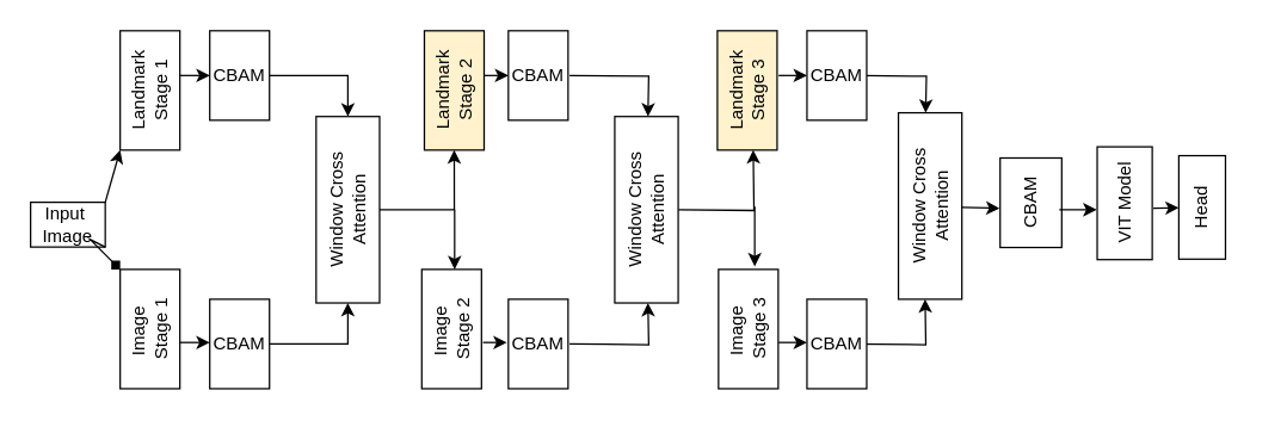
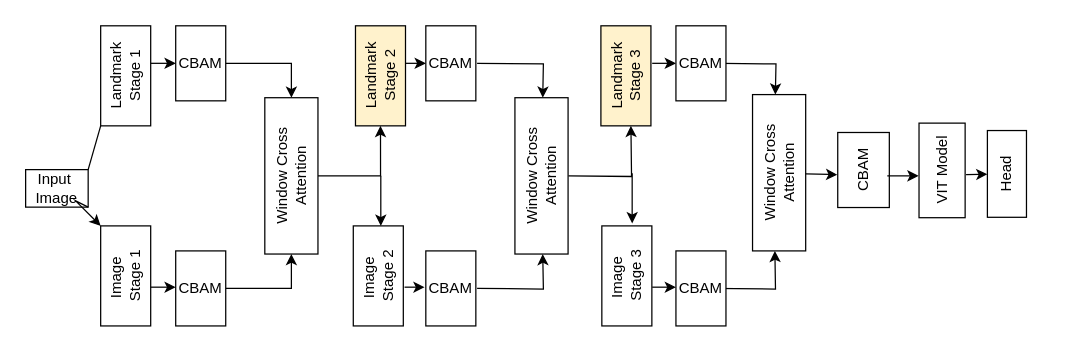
  <mxCell id="0" />
  <mxCell id="1" parent="0" />
  <mxCell id="2" value="Input&amp;nbsp;&lt;div&gt;Image&lt;/div&gt;" style="rounded=0;whiteSpace=wrap;html=1;" vertex="1" parent="1"><mxGeometry x="20" y="135" width="50" height="30" as="geometry" /></mxCell>
  <mxCell id="3" value="Landmark Stage&amp;nbsp;&lt;span style=&quot;background-color: initial;&quot;&gt;1&lt;/span&gt;" style="rounded=0;whiteSpace=wrap;html=1;rotation=-90;" vertex="1" parent="1"><mxGeometry x="60" y="40" width="80" height="40" as="geometry" /></mxCell>
  <mxCell id="4" value="Image&amp;nbsp;&lt;div&gt;Stage 1&lt;/div&gt;" style="rounded=0;whiteSpace=wrap;html=1;rotation=-90;" vertex="1" parent="1"><mxGeometry x="60" y="200" width="80" height="40" as="geometry" /></mxCell>
  <mxCell id="5" style="edgeStyle=orthogonalEdgeStyle;rounded=0;orthogonalLoop=1;jettySize=auto;html=1;exitX=1;exitY=0.5;exitDx=0;exitDy=0;entryX=1;entryY=0.5;entryDx=0;entryDy=0;" edge="1" parent="1" source="6" target="10"><mxGeometry relative="1" as="geometry" /></mxCell>
  <mxCell id="6" value="CBAM" style="rounded=0;whiteSpace=wrap;html=1;" vertex="1" parent="1"><mxGeometry x="140" y="20" width="40" height="60" as="geometry" /></mxCell>
  <mxCell id="7" style="edgeStyle=orthogonalEdgeStyle;rounded=0;orthogonalLoop=1;jettySize=auto;html=1;exitX=1;exitY=0.5;exitDx=0;exitDy=0;entryX=0;entryY=0.5;entryDx=0;entryDy=0;" edge="1" parent="1" source="8" target="10"><mxGeometry relative="1" as="geometry" /></mxCell>
  <mxCell id="8" value="CBAM" style="rounded=0;whiteSpace=wrap;html=1;" vertex="1" parent="1"><mxGeometry x="140" y="200" width="40" height="60" as="geometry" /></mxCell>
  <mxCell id="9" style="edgeStyle=orthogonalEdgeStyle;rounded=0;orthogonalLoop=1;jettySize=auto;html=1;exitX=0.5;exitY=1;exitDx=0;exitDy=0;entryX=0;entryY=0.5;entryDx=0;entryDy=0;" edge="1" parent="1" source="10" target="11"><mxGeometry relative="1" as="geometry" /></mxCell>
  <mxCell id="10" value="Window Cross&lt;div&gt;Attention&lt;/div&gt;" style="rounded=0;whiteSpace=wrap;html=1;rotation=-90;" vertex="1" parent="1"><mxGeometry x="170" y="118.75" width="125" height="42.5" as="geometry" /></mxCell>
  <mxCell id="11" value="Landmark Stage 2" style="rounded=0;whiteSpace=wrap;html=1;rotation=-90;fillColor=#fff2cc;" vertex="1" parent="1"><mxGeometry x="263.75" y="40" width="80" height="40" as="geometry" /></mxCell>
  <mxCell id="12" value="Image&amp;nbsp;&lt;div&gt;Stage 2&lt;/div&gt;" style="rounded=0;whiteSpace=wrap;html=1;rotation=-90;" vertex="1" parent="1"><mxGeometry x="262" y="200" width="80" height="40" as="geometry" /></mxCell>
  <mxCell id="13" style="edgeStyle=orthogonalEdgeStyle;rounded=0;orthogonalLoop=1;jettySize=auto;html=1;entryX=1;entryY=0.5;entryDx=0;entryDy=0;" edge="1" parent="1"><mxGeometry relative="1" as="geometry"><mxPoint x="381" y="50" as="sourcePoint" /><mxPoint x="433.5" y="77.5" as="targetPoint" /></mxGeometry></mxCell>
  <mxCell id="14" value="CBAM" style="rounded=0;whiteSpace=wrap;html=1;" vertex="1" parent="1"><mxGeometry x="340" y="20" width="40" height="60" as="geometry" /></mxCell>
  <mxCell id="15" style="edgeStyle=orthogonalEdgeStyle;rounded=0;orthogonalLoop=1;jettySize=auto;html=1;entryX=0;entryY=0.5;entryDx=0;entryDy=0;" edge="1" parent="1"><mxGeometry relative="1" as="geometry"><mxPoint x="381" y="230" as="sourcePoint" /><mxPoint x="433.5" y="202.5" as="targetPoint" /></mxGeometry></mxCell>
  <mxCell id="16" value="CBAM" style="rounded=0;whiteSpace=wrap;html=1;" vertex="1" parent="1"><mxGeometry x="340" y="200" width="40" height="60" as="geometry" /></mxCell>
  <mxCell id="17" value="Window Cross&lt;div&gt;Attention&lt;/div&gt;" style="rounded=0;whiteSpace=wrap;html=1;rotation=-90;" vertex="1" parent="1"><mxGeometry x="370" y="118.75" width="125" height="42.5" as="geometry" /></mxCell>
  <mxCell id="18" style="edgeStyle=orthogonalEdgeStyle;rounded=0;orthogonalLoop=1;jettySize=auto;html=1;exitX=0.5;exitY=1;exitDx=0;exitDy=0;" edge="1" parent="1"><mxGeometry relative="1" as="geometry"><mxPoint x="540" y="50" as="targetPoint" /><mxPoint x="521" y="50" as="sourcePoint" /></mxGeometry></mxCell>
  <mxCell id="19" value="Landmark Stage 3" style="rounded=0;whiteSpace=wrap;html=1;rotation=-90;fillColor=#fff2cc;" vertex="1" parent="1"><mxGeometry x="460" y="40" width="80" height="40" as="geometry" /></mxCell>
  <mxCell id="20" value="Image&amp;nbsp;&lt;div&gt;Stage 3&lt;/div&gt;" style="rounded=0;whiteSpace=wrap;html=1;rotation=-90;" vertex="1" parent="1"><mxGeometry x="460.75" y="200" width="80" height="40" as="geometry" /></mxCell>
  <mxCell id="21" style="edgeStyle=orthogonalEdgeStyle;rounded=0;orthogonalLoop=1;jettySize=auto;html=1;entryX=1;entryY=0.5;entryDx=0;entryDy=0;" edge="1" parent="1"><mxGeometry relative="1" as="geometry"><mxPoint x="577" y="50" as="sourcePoint" /><mxPoint x="619.5" y="75" as="targetPoint" /></mxGeometry></mxCell>
  <mxCell id="22" value="CBAM" style="rounded=0;whiteSpace=wrap;html=1;" vertex="1" parent="1"><mxGeometry x="540" y="20" width="40" height="60" as="geometry" /></mxCell>
  <mxCell id="23" style="edgeStyle=orthogonalEdgeStyle;rounded=0;orthogonalLoop=1;jettySize=auto;html=1;entryX=0;entryY=0.75;entryDx=0;entryDy=0;" edge="1" parent="1"><mxGeometry relative="1" as="geometry"><mxPoint x="566" y="230" as="sourcePoint" /><mxPoint x="619.125" y="200" as="targetPoint" /></mxGeometry></mxCell>
  <mxCell id="24" value="CBAM" style="rounded=0;whiteSpace=wrap;html=1;" vertex="1" parent="1"><mxGeometry x="540" y="200" width="40" height="60" as="geometry" /></mxCell>
  <mxCell id="25" value="Window Cross&lt;div&gt;Attention&lt;/div&gt;" style="rounded=0;whiteSpace=wrap;html=1;rotation=-90;" vertex="1" parent="1"><mxGeometry x="560" y="116.25" width="125" height="42.5" as="geometry" /></mxCell>
  <mxCell id="26" value="CBAM" style="rounded=0;whiteSpace=wrap;html=1;rotation=-90;" vertex="1" parent="1"><mxGeometry x="660" y="114.69" width="60" height="41.25" as="geometry" /></mxCell>
  <mxCell id="27" value="VIT Model" style="rounded=0;whiteSpace=wrap;html=1;rotation=-90;" vertex="1" parent="1"><mxGeometry x="715" y="117.19" width="75.63" height="36.87" as="geometry" /></mxCell>
- <mxCell id="28" value="" style="endArrow=classic;html=1;rounded=0;exitX=1;exitY=0;exitDx=0;exitDy=0;entryX=0;entryY=0;entryDx=0;entryDy=0;" edge="1" parent="1" source="2" target="3"><mxGeometry width="50" height="50" relative="1" as="geometry"><mxPoint x="380" y="120" as="sourcePoint" /><mxPoint x="430" y="70" as="targetPoint" /><Array as="points" /></mxGeometry></mxCell>
- <mxCell id="29" value="" style="endArrow=diamond;html=1;rounded=0;exitX=1;exitY=1;exitDx=0;exitDy=0;entryX=1;entryY=0;entryDx=0;entryDy=0;" edge="1" parent="1" source="2" target="4"><mxGeometry width="50" height="50" relative="1" as="geometry"><mxPoint x="380" y="120" as="sourcePoint" /><mxPoint x="430" y="70" as="targetPoint" /><Array as="points"><mxPoint x="60" y="160" /></Array></mxGeometry></mxCell>
+ <mxCell id="28" value="" style="endArrow=none;html=1;rounded=0;exitX=1;exitY=0;exitDx=0;exitDy=0;entryX=0;entryY=0;entryDx=0;entryDy=0;" edge="1" parent="1" source="2" target="3"><mxGeometry width="50" height="50" relative="1" as="geometry"><mxPoint x="380" y="120" as="sourcePoint" /><mxPoint x="430" y="70" as="targetPoint" /><Array as="points" /></mxGeometry></mxCell>
+ <mxCell id="29" value="" style="endArrow=classic;html=1;rounded=0;exitX=1;exitY=1;exitDx=0;exitDy=0;entryX=1;entryY=0;entryDx=0;entryDy=0;" edge="1" parent="1" source="2" target="4"><mxGeometry width="50" height="50" relative="1" as="geometry"><mxPoint x="380" y="120" as="sourcePoint" /><mxPoint x="430" y="70" as="targetPoint" /><Array as="points"><mxPoint x="60" y="160" /></Array></mxGeometry></mxCell>
  <mxCell id="30" value="" style="endArrow=classic;html=1;rounded=0;exitX=0.5;exitY=1;exitDx=0;exitDy=0;" edge="1" parent="1"><mxGeometry width="50" height="50" relative="1" as="geometry"><mxPoint x="120" y="50" as="sourcePoint" /><mxPoint x="140" y="50" as="targetPoint" /></mxGeometry></mxCell>
  <mxCell id="31" value="" style="endArrow=classic;html=1;rounded=0;exitX=0.5;exitY=1;exitDx=0;exitDy=0;" edge="1" parent="1"><mxGeometry width="50" height="50" relative="1" as="geometry"><mxPoint x="120" y="229" as="sourcePoint" /><mxPoint x="140" y="229" as="targetPoint" /></mxGeometry></mxCell>
  <mxCell id="32" value="" style="endArrow=classic;html=1;rounded=0;exitX=0.5;exitY=1;exitDx=0;exitDy=0;" edge="1" parent="1"><mxGeometry width="50" height="50" relative="1" as="geometry"><mxPoint x="323.75" y="50" as="sourcePoint" /><mxPoint x="340" y="50" as="targetPoint" /><Array as="points"><mxPoint x="330" y="50" /></Array></mxGeometry></mxCell>
  <mxCell id="33" value="" style="endArrow=classic;html=1;rounded=0;exitX=0.5;exitY=1;exitDx=0;exitDy=0;" edge="1" parent="1"><mxGeometry width="50" height="50" relative="1" as="geometry"><mxPoint x="323" y="229" as="sourcePoint" /><mxPoint x="339" y="229" as="targetPoint" /><Array as="points"><mxPoint x="329" y="229" /></Array></mxGeometry></mxCell>
  <mxCell id="34" value="" style="endArrow=classic;html=1;rounded=0;entryX=1;entryY=0;entryDx=0;entryDy=0;" edge="1" parent="1"><mxGeometry width="50" height="50" relative="1" as="geometry"><mxPoint x="304" y="140" as="sourcePoint" /><mxPoint x="304" y="180" as="targetPoint" /></mxGeometry></mxCell>
  <mxCell id="35" style="edgeStyle=orthogonalEdgeStyle;rounded=0;orthogonalLoop=1;jettySize=auto;html=1;exitX=0.5;exitY=1;exitDx=0;exitDy=0;entryX=0;entryY=0.5;entryDx=0;entryDy=0;" edge="1" parent="1"><mxGeometry relative="1" as="geometry"><mxPoint x="454" y="140" as="sourcePoint" /><mxPoint x="504" y="100" as="targetPoint" /></mxGeometry></mxCell>
  <mxCell id="36" style="edgeStyle=orthogonalEdgeStyle;rounded=0;orthogonalLoop=1;jettySize=auto;html=1;exitX=0.5;exitY=1;exitDx=0;exitDy=0;" edge="1" parent="1"><mxGeometry relative="1" as="geometry"><mxPoint x="540" y="229" as="targetPoint" /><mxPoint x="521" y="229" as="sourcePoint" /></mxGeometry></mxCell>
  <mxCell id="37" value="" style="endArrow=classic;html=1;rounded=0;exitX=0.5;exitY=1;exitDx=0;exitDy=0;" edge="1" parent="1"><mxGeometry width="50" height="50" relative="1" as="geometry"><mxPoint x="643.75" y="138.5" as="sourcePoint" /><mxPoint x="669" y="139" as="targetPoint" /></mxGeometry></mxCell>
  <mxCell id="38" value="" style="endArrow=classic;html=1;rounded=0;exitX=0.5;exitY=1;exitDx=0;exitDy=0;" edge="1" parent="1"><mxGeometry width="50" height="50" relative="1" as="geometry"><mxPoint x="709" y="140" as="sourcePoint" /><mxPoint x="734" y="140" as="targetPoint" /></mxGeometry></mxCell>
  <mxCell id="39" value="" style="endArrow=classic;html=1;rounded=0;exitX=0.5;exitY=1;exitDx=0;exitDy=0;" edge="1" parent="1" source="42"><mxGeometry width="50" height="50" relative="1" as="geometry"><mxPoint x="772" y="139" as="sourcePoint" /><mxPoint x="797" y="139" as="targetPoint" /></mxGeometry></mxCell>
  <mxCell id="40" value="" style="endArrow=classic;html=1;rounded=0;" edge="1" parent="1"><mxGeometry width="50" height="50" relative="1" as="geometry"><mxPoint x="505" y="138" as="sourcePoint" /><mxPoint x="505" y="178" as="targetPoint" /></mxGeometry></mxCell>
  <mxCell id="41" value="" style="endArrow=classic;html=1;rounded=0;exitX=0.5;exitY=1;exitDx=0;exitDy=0;" edge="1" parent="1" target="42"><mxGeometry width="50" height="50" relative="1" as="geometry"><mxPoint x="772" y="139" as="sourcePoint" /><mxPoint x="797" y="139" as="targetPoint" /></mxGeometry></mxCell>
  <mxCell id="42" value="Head" style="rounded=0;whiteSpace=wrap;html=1;rotation=-90;" vertex="1" parent="1"><mxGeometry x="770" y="122.81" width="69.37" height="31.25" as="geometry" /></mxCell>
